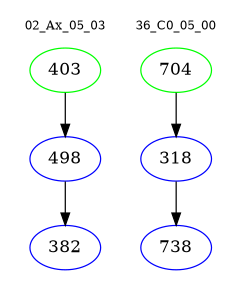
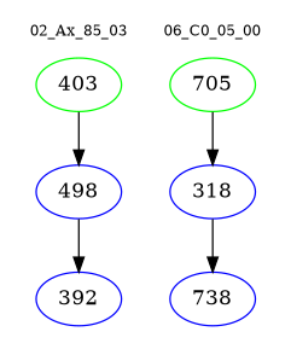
  digraph {
    node [color=blue]
    edge [color=black]
    n1 [color=green label=403]
    n2 [label=498]
-   n3 [label=382]
-   n4 [color=green label=704]
+   n3 [label=392]
+   n4 [color=green label=705]
    n5 [label=318]
    n6 [label=738]
    subgraph cluster_1 {
      color=white
      fontsize=10
-     label="02_Ax_05_03"
+     label="02_Ax_85_03"
      n1
      n2
      n3
    }
    subgraph cluster_2 {
      color=white
      fontsize=10
-     label="36_C0_05_00"
+     label="06_C0_05_00"
      n4
      n5
      n6
    }
    n1 -> n2
    n2 -> n3
    n4 -> n5
    n5 -> n6
  }
